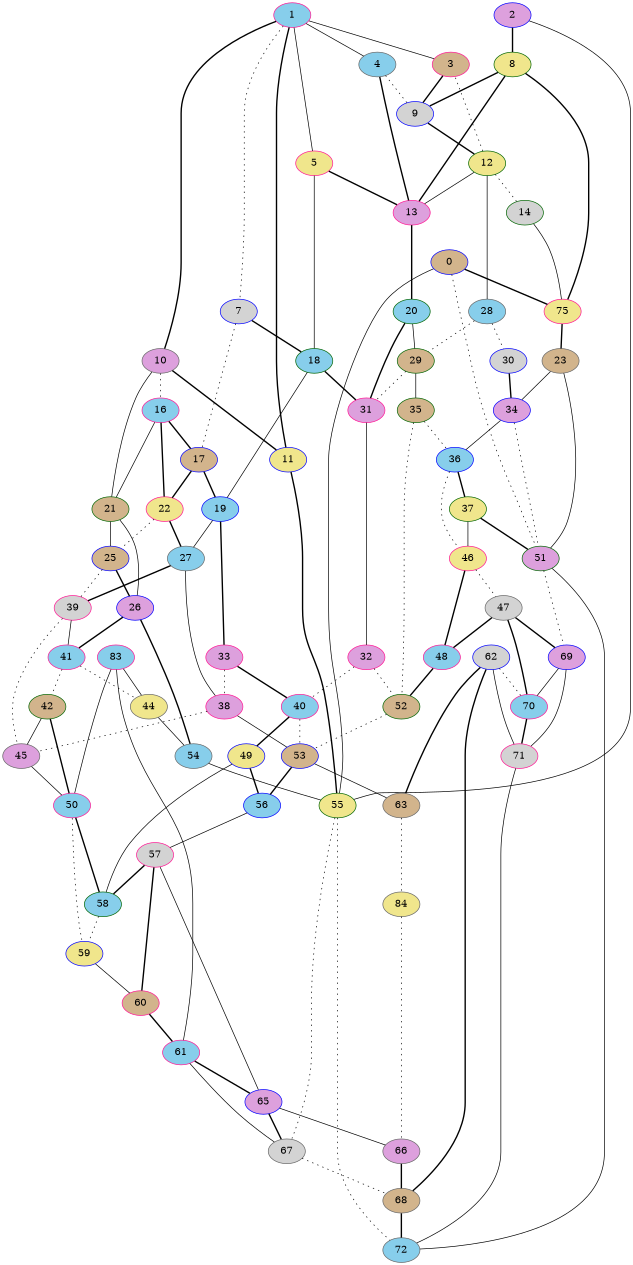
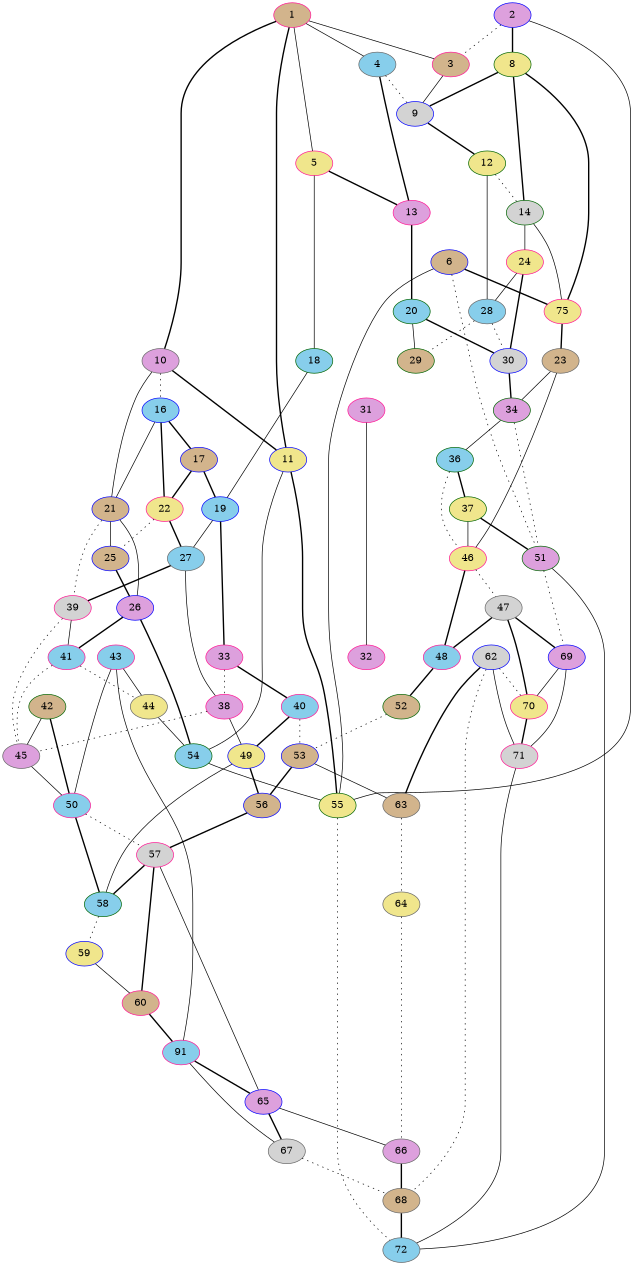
  graph {
    node [color=deeppink fillcolor=skyblue style=filled]
    edge [style=bold weight=1.0]
-   1
+   1 [fillcolor=tan]
    3 [fillcolor=tan]
    4 [color=gray40]
    5 [fillcolor=khaki]
-   7 [color=blue fillcolor=lightgrey]
    10 [color=gray40 fillcolor=plum]
    11 [color=blue fillcolor=khaki]
    9 [color=blue fillcolor=lightgrey]
    13 [fillcolor=plum]
    18 [color=darkgreen]
    17 [color=blue fillcolor=tan]
-   16
-   21 [color=darkgreen fillcolor=tan]
+   16 [color=blue]
+   21 [color=blue fillcolor=tan]
    55 [color=darkgreen fillcolor=khaki]
-   54 [color=gray40]
+   54 [color=darkgreen]
    2 [color=blue fillcolor=plum]
    8 [color=darkgreen fillcolor=khaki]
    n18 [fillcolor=khaki label=75]
    14 [color=darkgreen fillcolor=lightgrey]
    72 [color=gray40]
    67 [color=gray40 fillcolor=lightgrey]
    12 [color=darkgreen fillcolor=khaki]
    20 [color=darkgreen]
    19 [color=blue]
    31 [fillcolor=plum]
-   6 [color=blue fillcolor=tan label=0]
+   6 [color=blue fillcolor=tan]
    51 [color=darkgreen fillcolor=plum]
    23 [color=gray40 fillcolor=tan]
    69 [color=blue fillcolor=plum]
    22 [fillcolor=khaki]
+   24 [fillcolor=khaki]
    28 [color=gray40]
    25 [color=blue fillcolor=tan]
    26 [color=blue fillcolor=plum]
    29 [color=darkgreen fillcolor=tan]
    30 [color=blue fillcolor=lightgrey]
-   34 [color=blue fillcolor=plum]
+   34 [color=darkgreen fillcolor=plum]
    27 [color=gray40]
    33 [fillcolor=plum]
    32 [fillcolor=plum]
    39 [fillcolor=lightgrey]
    38 [fillcolor=plum]
    40
-   35 [color=darkgreen fillcolor=tan]
    41
-   36 [color=blue]
+   36 [color=darkgreen]
    45 [color=gray40 fillcolor=plum]
    42 [color=darkgreen fillcolor=tan]
    44 [color=gray40 fillcolor=khaki]
    49 [color=blue fillcolor=khaki]
    52 [color=darkgreen fillcolor=tan]
    53 [color=blue fillcolor=tan]
    37 [color=darkgreen fillcolor=khaki]
    46 [fillcolor=khaki]
    47 [color=gray40 fillcolor=lightgrey]
    48
    50
-   56 [color=blue]
+   56 [color=blue fillcolor=tan]
    58 [color=darkgreen]
    63 [color=gray40 fillcolor=tan]
    59 [color=blue fillcolor=khaki]
-   43 [label=83]
-   61
+   43
+   61 [label=91]
    65 [color=blue fillcolor=plum]
-   70
+   70 [fillcolor=khaki]
    71 [fillcolor=lightgrey]
    57 [fillcolor=lightgrey]
    60 [fillcolor=tan]
-   64 [color=gray40 fillcolor=khaki label=84]
+   64 [color=gray40 fillcolor=khaki]
    68 [color=gray40 fillcolor=tan]
    66 [color=gray40 fillcolor=plum]
    62 [color=blue fillcolor=lightgrey]
    1 -- 3 [style=solid]
    1 -- 4 [style=solid]
    1 -- 5 [style=solid]
-   1 -- 7 [style=dotted]
    1 -- 10
    1 -- 11
-   3 -- 9
+   3 -- 9 [style=solid]
    4 -- 9 [style=dotted]
    4 -- 13
    5 -- 13
    5 -- 18 [style=solid]
-   7 -- 18
-   7 -- 17 [style=dotted]
    10 -- 11
    10 -- 16 [style=dotted]
    10 -- 21 [style=solid]
    11 -- 55
+   11 -- 54 [style=solid]
    9 -- 12
    13 -- 20
    18 -- 19 [style=solid]
-   18 -- 31
    17 -- 19
    17 -- 22
    16 -- 17
    16 -- 21 [style=solid]
    16 -- 22
    21 -- 25 [style=solid]
    21 -- 26 [style=solid]
    55 -- 72 [style=dotted weight=2.0]
-   55 -- 67 [style=dotted]
    54 -- 55 [style=solid weight=2.0]
-   12 -- 3 [style=dotted]
+   2 -- 3 [style=dotted]
    2 -- 55 [style=solid]
    2 -- 8
    8 -- 9
    8 -- n18
-   8 -- 13
+   8 -- 14
    n18 -- 23
    14 -- n18 [style=solid]
+   14 -- 24 [style=solid]
    67 -- 68 [style=dotted]
-   12 -- 13 [style=solid]
    12 -- 14 [style=dotted]
    12 -- 28 [style=solid]
-   20 -- 31
+   20 -- 30
    20 -- 29 [style=solid]
    19 -- 27 [style=solid]
    19 -- 33
    31 -- 32 [style=solid]
    6 -- 55 [style=solid]
    6 -- n18
    6 -- 51 [style=dotted]
    51 -- 72 [style=solid]
    51 -- 69 [style=dotted]
-   23 -- 51 [style=solid]
+   23 -- 46 [style=solid]
    23 -- 34 [style=solid]
    69 -- 70 [style=solid]
    69 -- 71 [style=solid]
    22 -- 25 [style=dotted]
    22 -- 27
+   24 -- 28 [style=solid]
+   24 -- 30
    28 -- 29 [style=dotted]
    28 -- 30 [style=dotted]
    25 -- 26
-   25 -- 39 [style=dotted]
+   21 -- 39 [style=dotted]
    26 -- 54
    26 -- 41
-   29 -- 31 [style=dotted]
-   29 -- 35 [style=solid]
    30 -- 34
    34 -- 51 [style=dotted]
    34 -- 36 [style=solid]
    27 -- 39
    27 -- 38 [style=solid]
    33 -- 38 [style=dotted]
    33 -- 40
-   32 -- 40 [style=dotted]
-   32 -- 52 [style=dotted]
    39 -- 41 [style=solid]
    39 -- 45 [style=dotted]
    38 -- 45 [style=dotted]
-   38 -- 53 [style=solid]
+   38 -- 49 [style=solid]
    40 -- 49
    40 -- 53 [style=dotted]
-   35 -- 36 [style=dotted]
-   35 -- 52 [style=dotted]
-   41 -- 42 [style=dotted]
+   41 -- 45 [style=dotted]
    41 -- 44 [style=dotted]
    36 -- 37
    36 -- 46 [style=dotted]
    45 -- 50 [style=solid]
    42 -- 45 [style=solid]
    42 -- 50
    44 -- 54 [style=solid weight=2.0]
    49 -- 56
    49 -- 58 [style=solid]
    52 -- 53 [style=dotted weight=2.0]
    53 -- 56 [weight=2.0]
    53 -- 63 [style=solid]
    37 -- 51
    37 -- 46 [style=solid]
    46 -- 47 [style=dotted]
    46 -- 48
    47 -- 69
    47 -- 48
    47 -- 70
    48 -- 52 [weight=2.0]
    50 -- 58
-   50 -- 59 [style=dotted weight=2.0]
-   56 -- 57 [style=solid]
+   50 -- 57 [style=dotted weight=2.0]
+   56 -- 57
    58 -- 59 [style=dotted]
    63 -- 64 [style=dotted weight=2.0]
    59 -- 60 [style=solid]
    43 -- 44 [style=solid]
    43 -- 50 [style=solid]
    43 -- 61 [style=solid]
    61 -- 67 [style=solid]
    61 -- 65
    65 -- 67
    65 -- 66 [style=solid]
    70 -- 71
    71 -- 72 [style=solid]
    57 -- 58
    57 -- 65 [style=solid]
    57 -- 60
    60 -- 61
    64 -- 66 [style=dotted weight=2.0]
    68 -- 72
    66 -- 68
    62 -- 63
    62 -- 70 [style=dotted]
    62 -- 71 [style=solid]
-   62 -- 68
+   62 -- 68 [style=dotted]
  }
